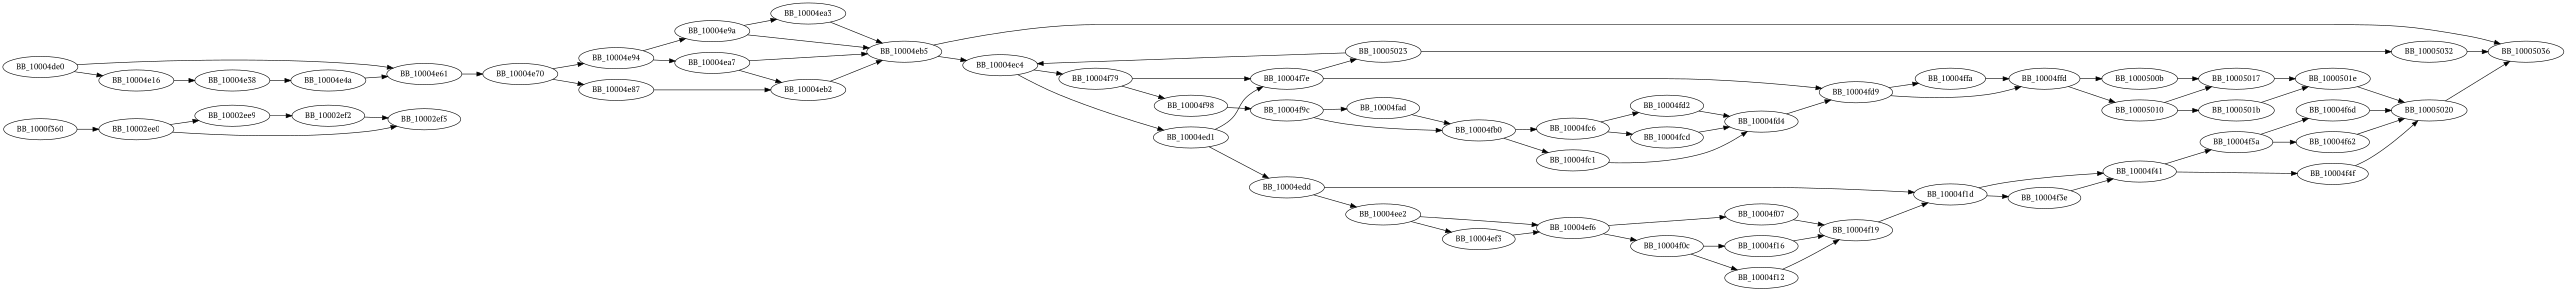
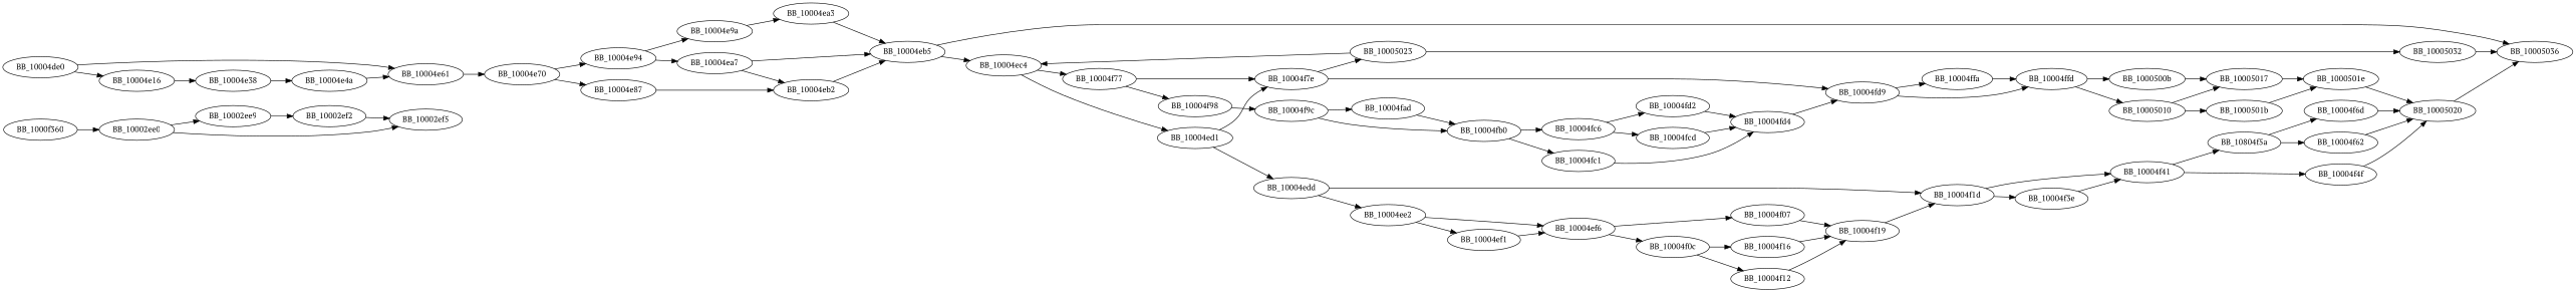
  digraph {
    fontname="PT Serif"
    rankdir=LR
    node [fontname="PT Serif"]
    edge [fontname="PT Serif"]
    BB_10002ee0
    BB_10002ee9
    BB_10002ef5
    BB_10002ef2
    BB_10004de0
    BB_10004e16
    BB_10004e61
    BB_10004e38
    BB_10004e70
    BB_10004e4a
    BB_10004e87
    BB_10004e94
    BB_10004eb2
    BB_10004e9a
    BB_10004ea7
    BB_10004eb5
    BB_10004ea3
    BB_10004ec4
    BB_10005036
    BB_10004ed1
-   BB_10004f77 [label=BB_10004f79]
+   BB_10004f77
    BB_10004edd
    BB_10004f7e
    BB_10004f98
    BB_10004ee2
    BB_10004f1d
    BB_10005023
    BB_10004fd9
    BB_10004f9c
-   BB_10004ef3
+   BB_10004ef3 [label=BB_10004ef1]
    BB_10004ef6
    BB_10004f3e
    BB_10004f41
    BB_10005032
    BB_10004f07
    BB_10004f0c
    BB_10004f4f
-   BB_10004f5a
+   BB_10004f5a [label=BB_10804f5a]
    BB_10004f19
    BB_10004f12
    BB_10004f16
    BB_10005020
    BB_10004f62
    BB_10004f6d
    BB_10004fad
    BB_10004fb0
    BB_10004ffa
    BB_10004ffd
    BB_10004fc1
    BB_10004fc6
    BB_1000500b
    BB_10005010
    BB_10004fd4
    BB_10004fcd
    BB_10004fd2
    BB_10005017
    BB_1000501b
    BB_1000501e
    BB_1000f360
    BB_10002ee0 -> BB_10002ee9
    BB_10002ee0 -> BB_10002ef5
    BB_10002ee9 -> BB_10002ef2
    BB_10002ef2 -> BB_10002ef5
    BB_10004de0 -> BB_10004e16
    BB_10004de0 -> BB_10004e61
    BB_10004e16 -> BB_10004e38
    BB_10004e61 -> BB_10004e70
    BB_10004e38 -> BB_10004e4a
    BB_10004e70 -> BB_10004e87
    BB_10004e70 -> BB_10004e94
    BB_10004e4a -> BB_10004e61
    BB_10004e87 -> BB_10004eb2
    BB_10004e94 -> BB_10004e9a
    BB_10004e94 -> BB_10004ea7
    BB_10004eb2 -> BB_10004eb5
-   BB_10004e9a -> BB_10004eb5
    BB_10004e9a -> BB_10004ea3
    BB_10004ea7 -> BB_10004eb2
    BB_10004ea7 -> BB_10004eb5
    BB_10004eb5 -> BB_10004ec4
    BB_10004eb5 -> BB_10005036
    BB_10004ea3 -> BB_10004eb5
    BB_10004ec4 -> BB_10004ed1
    BB_10004ec4 -> BB_10004f77
    BB_10004ed1 -> BB_10004edd
    BB_10004ed1 -> BB_10004f7e
    BB_10004f77 -> BB_10004f7e
    BB_10004f77 -> BB_10004f98
    BB_10004edd -> BB_10004ee2
    BB_10004edd -> BB_10004f1d
    BB_10004f7e -> BB_10005023
    BB_10004f7e -> BB_10004fd9
    BB_10004f98 -> BB_10004f9c
    BB_10004ee2 -> BB_10004ef3
    BB_10004ee2 -> BB_10004ef6
    BB_10004f1d -> BB_10004f3e
    BB_10004f1d -> BB_10004f41
    BB_10005023 -> BB_10004ec4
    BB_10005023 -> BB_10005032
    BB_10004fd9 -> BB_10004ffa
    BB_10004fd9 -> BB_10004ffd
    BB_10004f9c -> BB_10004fad
    BB_10004f9c -> BB_10004fb0
    BB_10004ef3 -> BB_10004ef6
    BB_10004ef6 -> BB_10004f07
    BB_10004ef6 -> BB_10004f0c
    BB_10004f3e -> BB_10004f41
    BB_10004f41 -> BB_10004f4f
    BB_10004f41 -> BB_10004f5a
    BB_10005032 -> BB_10005036
    BB_10004f07 -> BB_10004f19
    BB_10004f0c -> BB_10004f12
    BB_10004f0c -> BB_10004f16
    BB_10004f4f -> BB_10005020
    BB_10004f5a -> BB_10004f62
    BB_10004f5a -> BB_10004f6d
    BB_10004f19 -> BB_10004f1d
    BB_10004f12 -> BB_10004f19
    BB_10004f16 -> BB_10004f19
    BB_10005020 -> BB_10005036
    BB_10004f62 -> BB_10005020
    BB_10004f6d -> BB_10005020
    BB_10004fad -> BB_10004fb0
    BB_10004fb0 -> BB_10004fc1
    BB_10004fb0 -> BB_10004fc6
    BB_10004ffa -> BB_10004ffd
    BB_10004ffd -> BB_1000500b
    BB_10004ffd -> BB_10005010
    BB_10004fc1 -> BB_10004fd4
    BB_10004fc6 -> BB_10004fcd
    BB_10004fc6 -> BB_10004fd2
    BB_1000500b -> BB_10005017
    BB_10005010 -> BB_10005017
    BB_10005010 -> BB_1000501b
    BB_10004fd4 -> BB_10004fd9
    BB_10004fcd -> BB_10004fd4
    BB_10004fd2 -> BB_10004fd4
    BB_10005017 -> BB_1000501e
    BB_1000501b -> BB_1000501e
    BB_1000501e -> BB_10005020
    BB_1000f360 -> BB_10002ee0
  }
